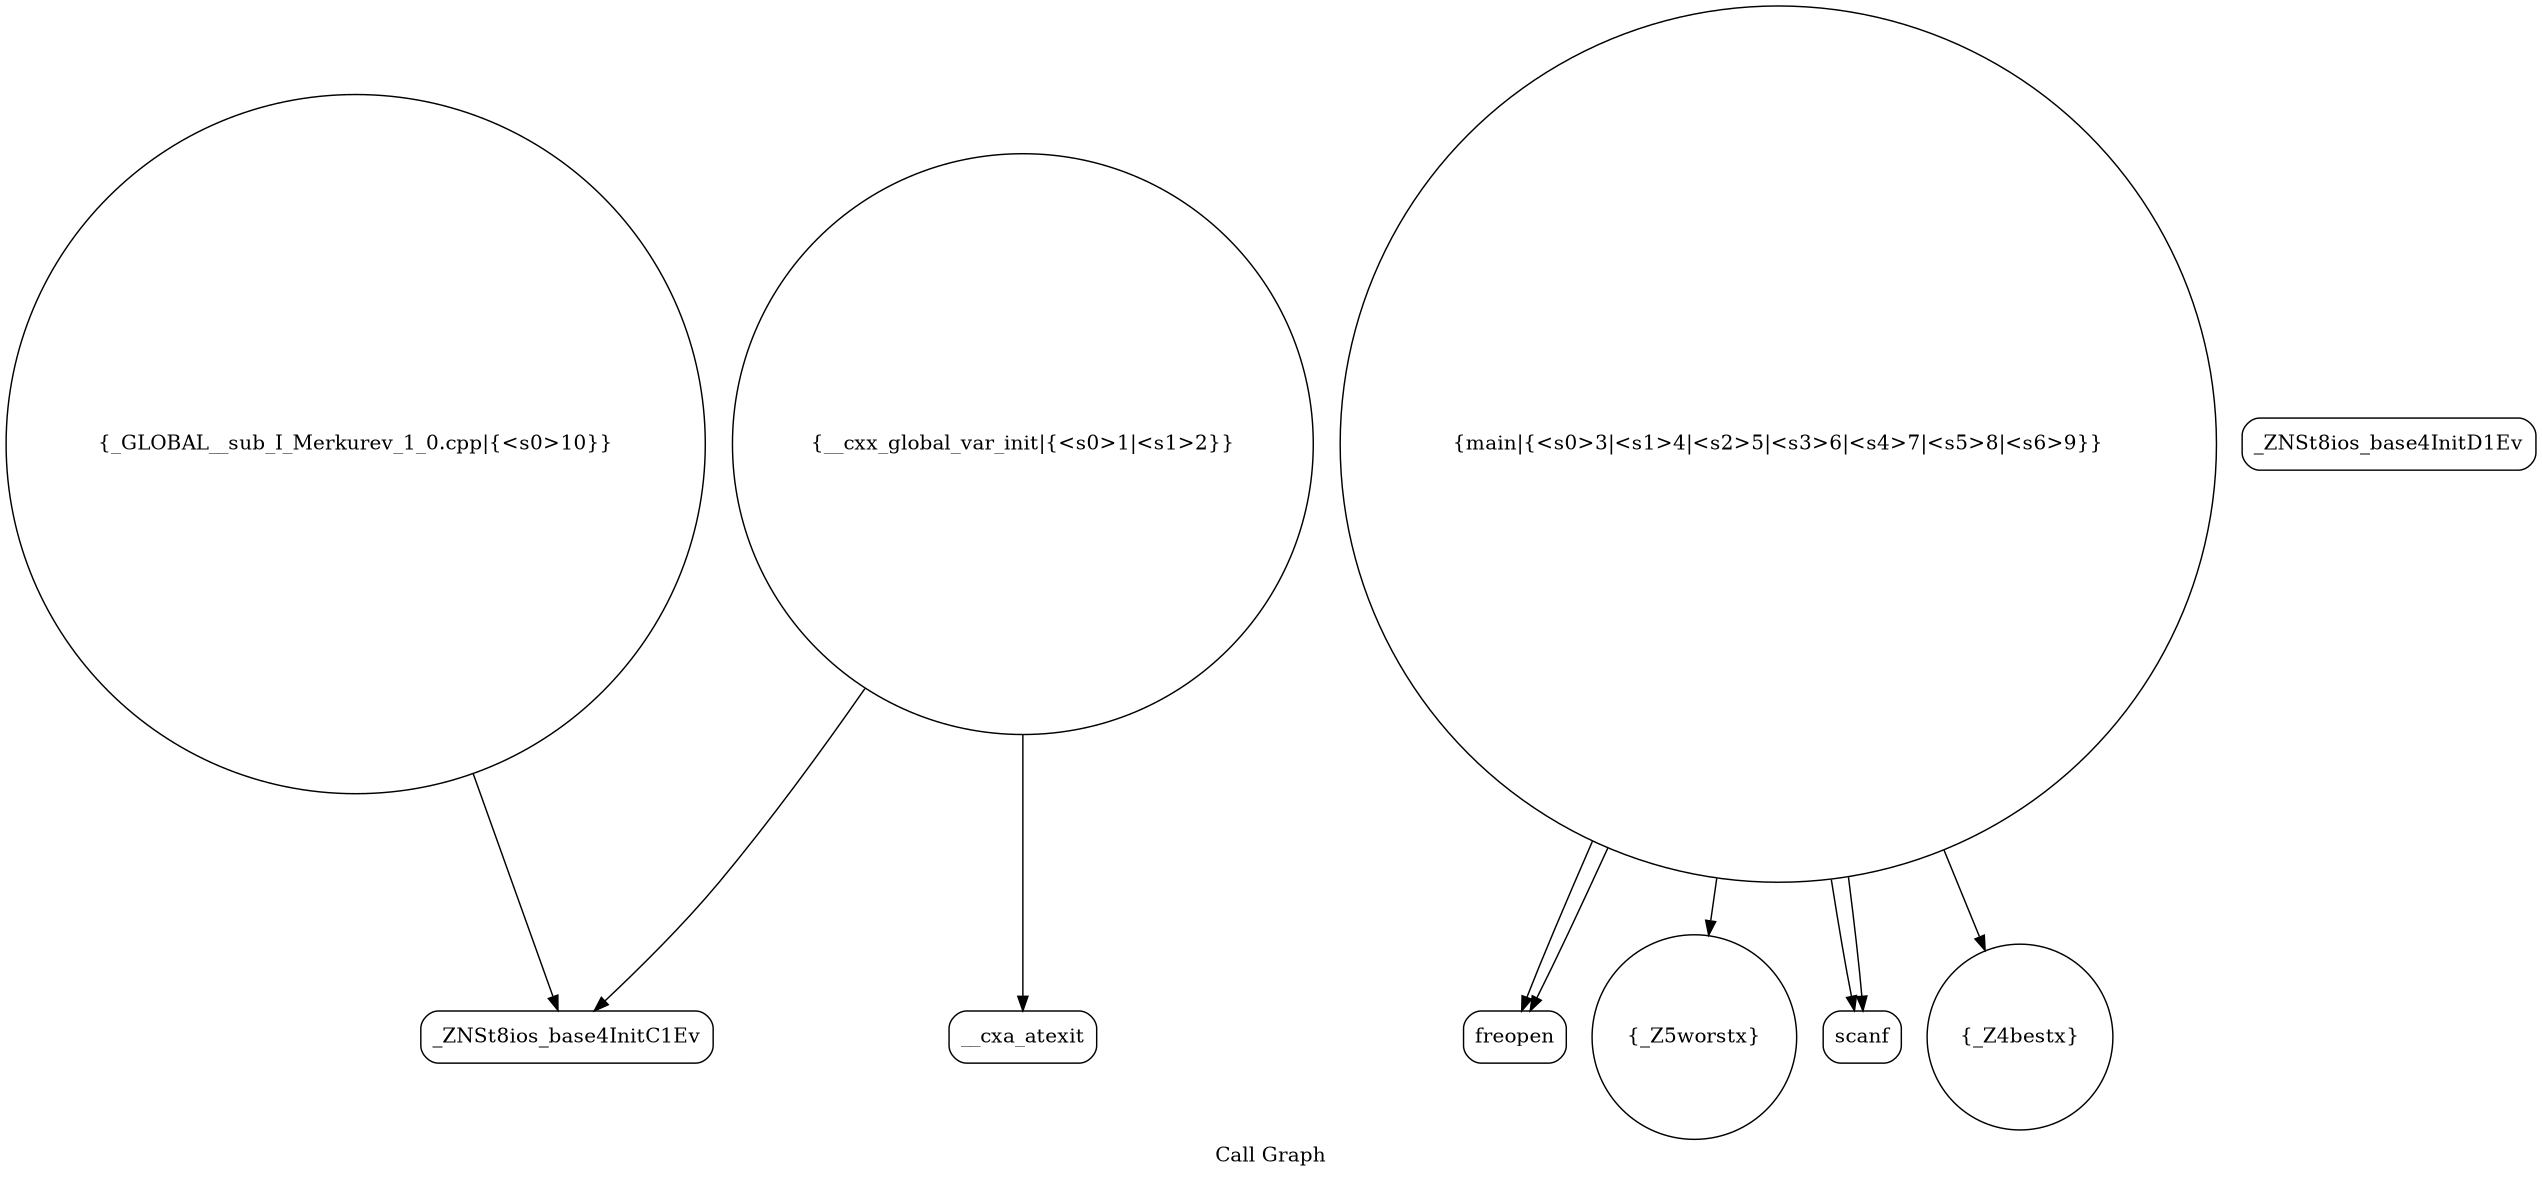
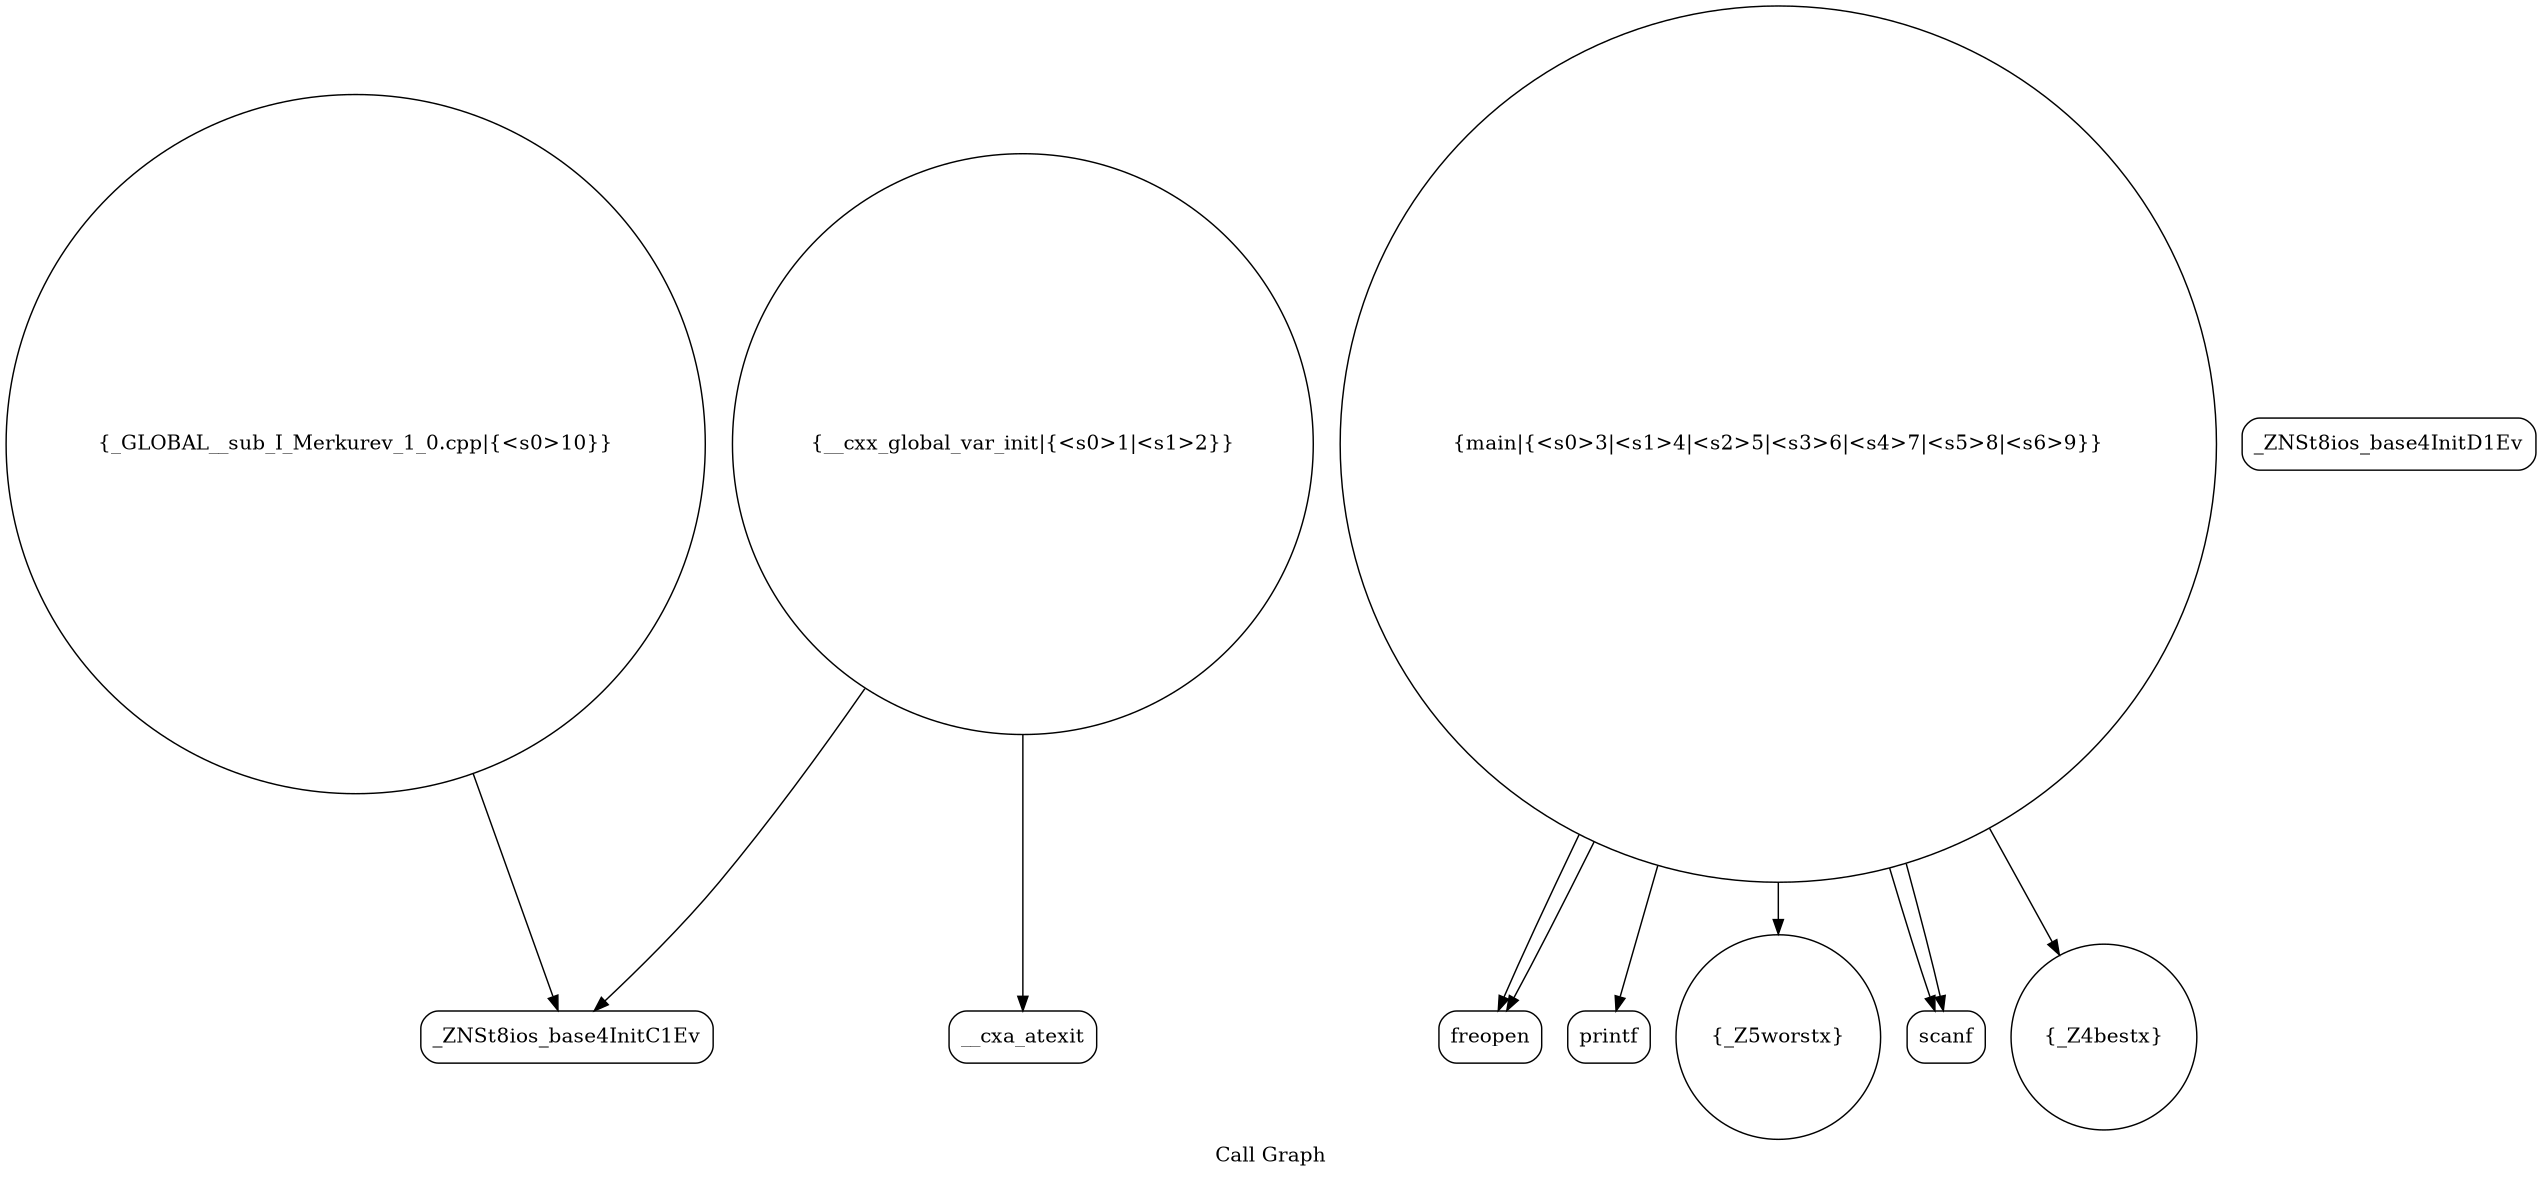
  digraph {
    label="Call Graph"
    node [shape=Mrecord]
    edge [color=black tailport=s0]
    n1 [label="{__cxx_global_var_init|{<s0>1|<s1>2}}" shape=circle]
    n2 [label="{_ZNSt8ios_base4InitC1Ev}"]
    n3 [label="{__cxa_atexit}"]
    n4 [label="{freopen}"]
    n5 [label="{_ZNSt8ios_base4InitD1Ev}"]
+   n6 [label="{printf}"]
    n7 [label="{_Z5worstx}" shape=circle]
    n8 [label="{main|{<s0>3|<s1>4|<s2>5|<s3>6|<s4>7|<s5>8|<s6>9}}" shape=circle]
    n9 [label="{scanf}"]
    n10 [label="{_Z4bestx}" shape=circle]
    n11 [label="{_GLOBAL__sub_I_Merkurev_1_0.cpp|{<s0>10}}" shape=circle]
    n1 -> n2
    n1 -> n3 [tailport=s1]
    n8 -> n4
    n8 -> n4 [tailport=s1]
+   n8 -> n6 [tailport=s6]
    n8 -> n7 [tailport=s4]
    n8 -> n9 [tailport=s2]
    n8 -> n9 [tailport=s3]
    n8 -> n10 [tailport=s5]
    n11 -> n2
  }
